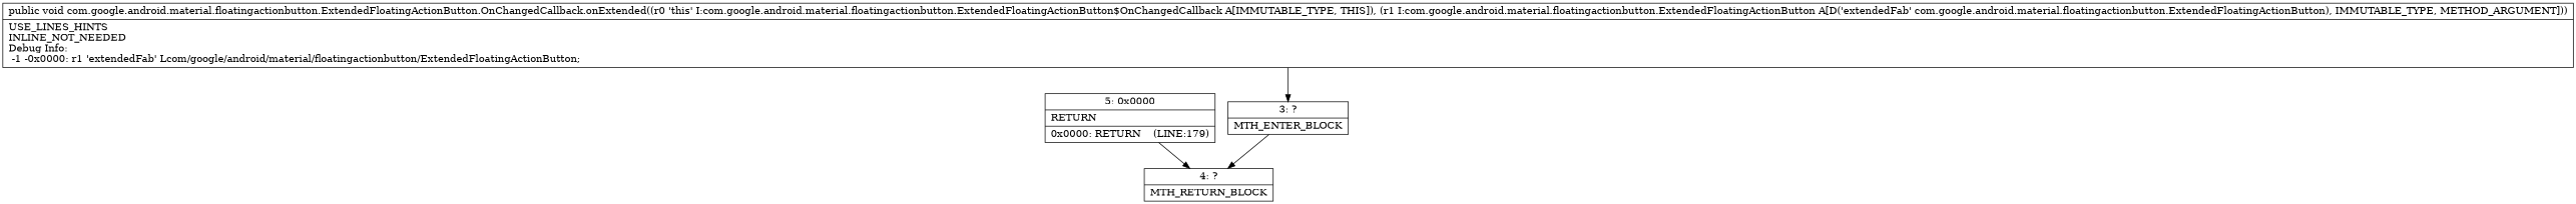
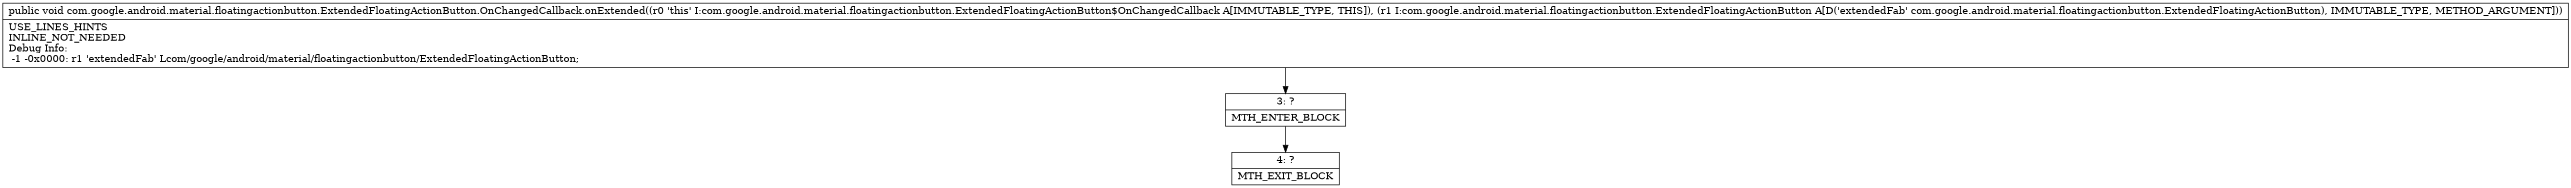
  digraph {
    node [shape=record]
    n1 [label="{3\:\ ?|MTH_ENTER_BLOCK\l}"]
-   n2 [label="{4\:\ ?|MTH_RETURN_BLOCK\l}"]
-   n3 [label="{5\:\ 0x0000|RETURN\l|0x0000: RETURN    (LINE:179)\l}"]
+   n2 [label="{4\:\ ?|MTH_EXIT_BLOCK\l}"]
    n4 [label="{public void com.google.android.material.floatingactionbutton.ExtendedFloatingActionButton.OnChangedCallback.onExtended((r0 'this' I:com.google.android.material.floatingactionbutton.ExtendedFloatingActionButton$OnChangedCallback A[IMMUTABLE_TYPE, THIS]), (r1 I:com.google.android.material.floatingactionbutton.ExtendedFloatingActionButton A[D('extendedFab' com.google.android.material.floatingactionbutton.ExtendedFloatingActionButton), IMMUTABLE_TYPE, METHOD_ARGUMENT]))  | USE_LINES_HINTS\lINLINE_NOT_NEEDED\lDebug Info:\l  \-1 \-0x0000: r1 'extendedFab' Lcom\/google\/android\/material\/floatingactionbutton\/ExtendedFloatingActionButton;\l}"]
    n1 -> n2
-   n3 -> n2
    n4 -> n1
  }
